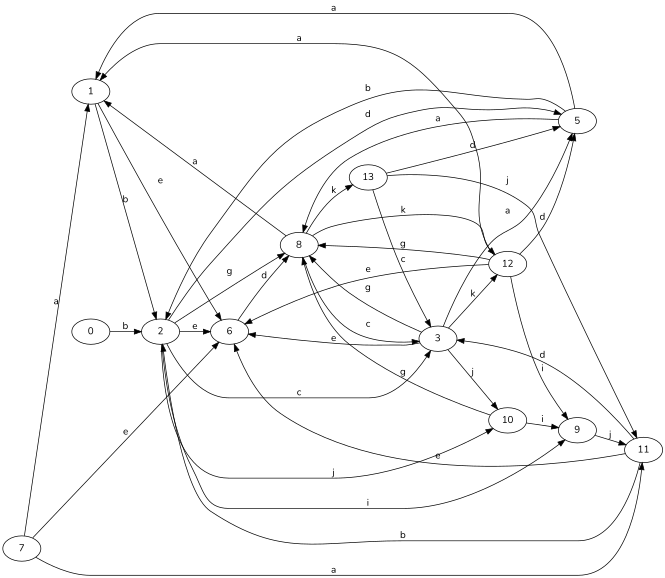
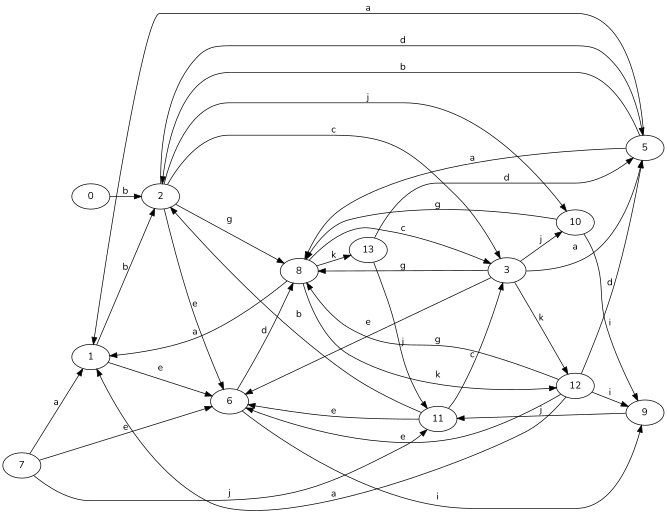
  strict digraph {
    fontname=Nunito
    rankdir=LR
    node [fontname=Nunito]
    edge [fontname=Nunito]
    1
    2
    6
    3
    5
    8
    10
    9
    12
    7
    11
    13
    0
    1 -> 2 [label=b]
    1 -> 6 [label=e]
    2 -> 6 [label=e]
    2 -> 3 [label=c]
    2 -> 5 [label=d]
    2 -> 8 [label=g]
    2 -> 10 [label=j]
    6 -> 8 [label=d]
-   2 -> 9 [label=i]
+   6 -> 9 [label=i]
    3 -> 6 [label=e]
    3 -> 5 [label=a]
    3 -> 8 [label=g]
    3 -> 10 [label=j]
    3 -> 12 [label=k]
    5 -> 1 [label=a]
    5 -> 2 [label=b]
    5 -> 8 [label=a]
    8 -> 1 [label=a]
    8 -> 3 [label=c]
    8 -> 12 [label=k]
    8 -> 13 [label=k]
    10 -> 8 [label=g]
    10 -> 9 [label=i]
    9 -> 11 [label=j]
    12 -> 1 [label=a]
    12 -> 6 [label=e]
    12 -> 5 [label=d]
    12 -> 8 [label=g]
    12 -> 9 [label=i]
    7 -> 1 [label=a]
    7 -> 6 [label=e]
-   7 -> 11 [label=a]
+   7 -> 11 [label=j]
    11 -> 2 [label=b]
    11 -> 6 [label=e]
-   11 -> 3 [label=d]
-   13 -> 3 [label=c]
+   11 -> 3 [label=c]
    13 -> 5 [label=d]
    13 -> 11 [label=j]
    0 -> 2 [label=b]
  }
